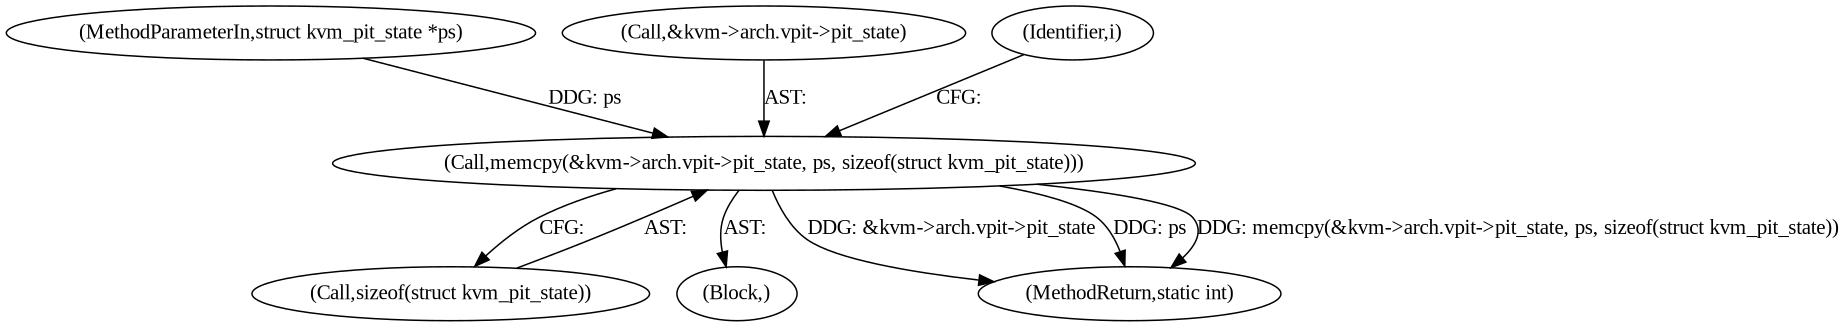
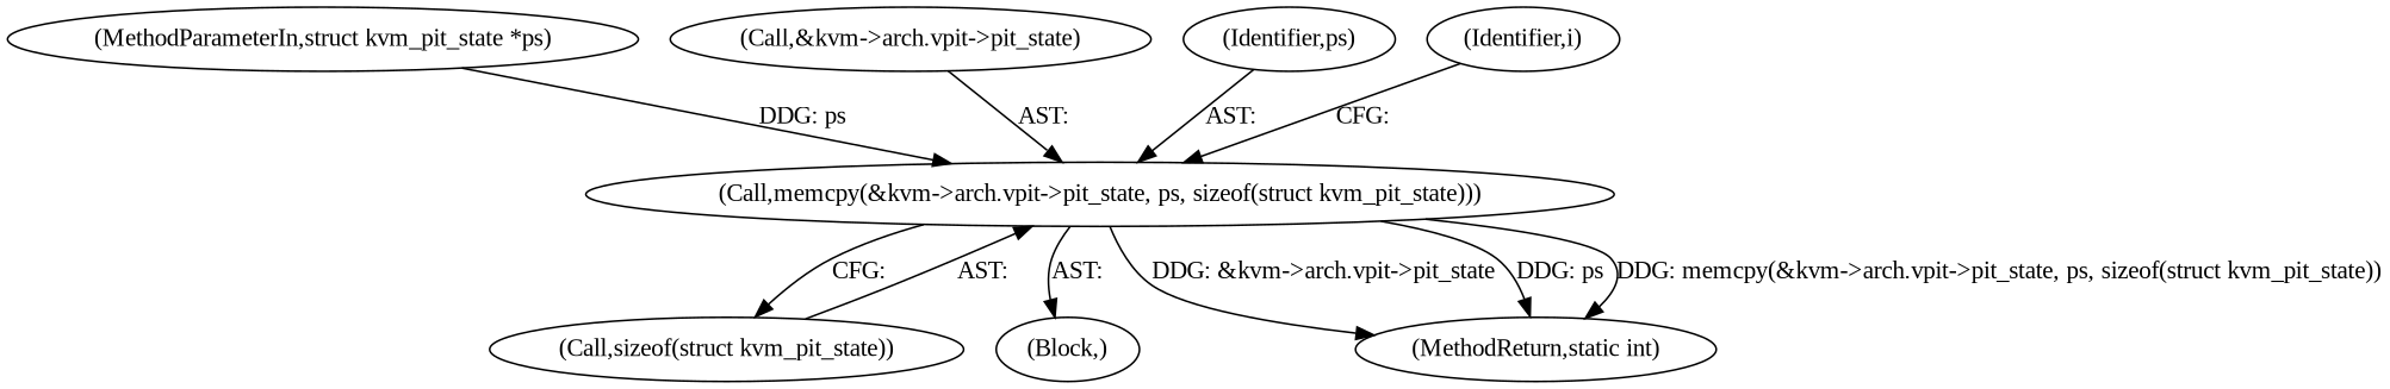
  digraph {
    fontname="Liberation Serif"
    node [fontname="Liberation Serif"]
    edge [fontname="Liberation Serif"]
    n1 [label="(Call,memcpy(&kvm->arch.vpit->pit_state, ps, sizeof(struct kvm_pit_state)))"]
    n2 [label="(Call,sizeof(struct kvm_pit_state))"]
    n3 [label="(Block,)"]
    n4 [label="(MethodReturn,static int)"]
    n5 [label="(MethodParameterIn,struct kvm_pit_state *ps)"]
    n6 [label="(Call,&kvm->arch.vpit->pit_state)"]
+   n7 [label="(Identifier,ps)"]
    n8 [label="(Identifier,i)"]
    n1 -> n2 [label="CFG: "]
    n1 -> n3 [label="AST: "]
    n1 -> n4 [label="DDG: &kvm->arch.vpit->pit_state"]
    n1 -> n4 [label="DDG: ps"]
    n1 -> n4 [label="DDG: memcpy(&kvm->arch.vpit->pit_state, ps, sizeof(struct kvm_pit_state))"]
    n2 -> n1 [label="AST: "]
    n5 -> n1 [label="DDG: ps"]
    n6 -> n1 [label="AST: "]
+   n7 -> n1 [label="AST: "]
    n8 -> n1 [label="CFG: "]
  }
